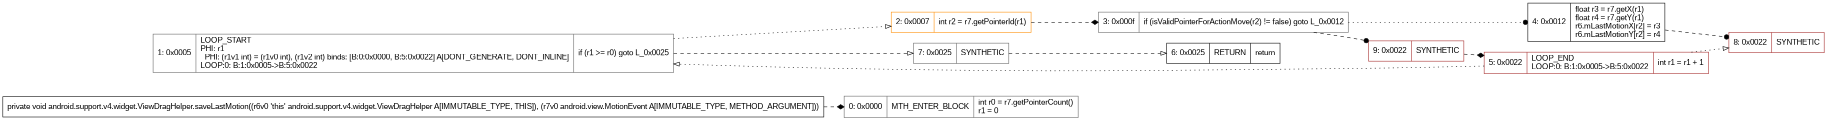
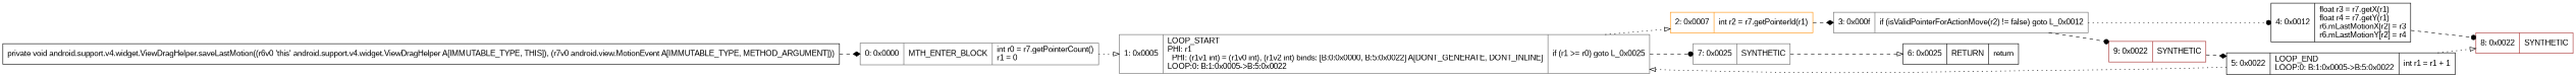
  digraph {
    fontname="Liberation Sans"
    rankdir=LR
    node [color=gray40 fontname="Liberation Sans" shape=record]
    edge [arrowhead=onormal fontname="Liberation Sans" style=dashed]
    n1 [label="{0\:\ 0x0000|MTH_ENTER_BLOCK\l|int r0 = r7.getPointerCount()\lr1 = 0\l}"]
    n2 [label="{1\:\ 0x0005|LOOP_START\lPHI: r1 \l  PHI: (r1v1 int) = (r1v0 int), (r1v2 int) binds: [B:0:0x0000, B:5:0x0022] A[DONT_GENERATE, DONT_INLINE]\lLOOP:0: B:1:0x0005\-\>B:5:0x0022\l|if (r1 \>= r0) goto L_0x0025\l}"]
    n3 [color=darkorange label="{2\:\ 0x0007|int r2 = r7.getPointerId(r1)\l}"]
    n4 [label="{7\:\ 0x0025|SYNTHETIC\l}"]
    n5 [label="{3\:\ 0x000f|if (isValidPointerForActionMove(r2) != false) goto L_0x0012\l}"]
    n6 [color=black label="{6\:\ 0x0025|RETURN\l|return\l}"]
    n7 [color=black label="{4\:\ 0x0012|float r3 = r7.getX(r1)\lfloat r4 = r7.getY(r1)\lr6.mLastMotionX[r2] = r3\lr6.mLastMotionY[r2] = r4\l}"]
    n8 [color=brown label="{9\:\ 0x0022|SYNTHETIC\l}"]
    n9 [color=brown label="{8\:\ 0x0022|SYNTHETIC\l}"]
-   n10 [color=brown label="{5\:\ 0x0022|LOOP_END\lLOOP:0: B:1:0x0005\-\>B:5:0x0022\l|int r1 = r1 + 1\l}"]
+   n10 [color=black label="{5\:\ 0x0022|LOOP_END\lLOOP:0: B:1:0x0005\-\>B:5:0x0022\l|int r1 = r1 + 1\l}"]
    n11 [color=black label="{private void android.support.v4.widget.ViewDragHelper.saveLastMotion((r6v0 'this' android.support.v4.widget.ViewDragHelper A[IMMUTABLE_TYPE, THIS]), (r7v0 android.view.MotionEvent A[IMMUTABLE_TYPE, METHOD_ARGUMENT])) }"]
+   n1 -> n2 [style=dotted]
    n2 -> n3 [style=dotted]
-   n2 -> n4
+   n2 -> n4 [arrowhead=dot]
    n3 -> n5 [arrowhead=diamond]
    n4 -> n6
    n5 -> n7 [arrowhead=dot style=dotted]
    n5 -> n8 [arrowhead=dot]
    n7 -> n9 [arrowhead=dot]
    n8 -> n10 [arrowhead=diamond]
    n10 -> n2 [style=dotted]
    n10 -> n9 [style=dotted]
    n11 -> n1 [arrowhead=diamond]
  }
